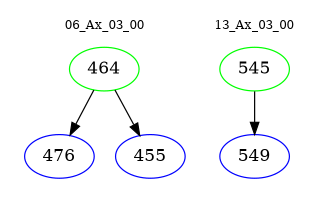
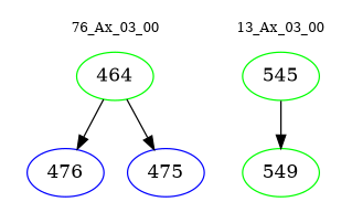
  digraph {
    node [color=blue]
    edge [color=black]
    n1 [color=green label=464]
    n2 [label=476]
-   n3 [label=455]
+   n3 [label=475]
    n4 [color=green label=545]
-   n5 [label=549]
+   n5 [color=green label=549]
    subgraph cluster_1 {
      color=white
      fontsize=10
-     label="06_Ax_03_00"
+     label="76_Ax_03_00"
      n1
      n2
      n3
    }
    subgraph cluster_2 {
      color=white
      fontsize=10
      label="13_Ax_03_00"
      n4
      n5
    }
    n1 -> n2
    n1 -> n3
    n4 -> n5
  }
